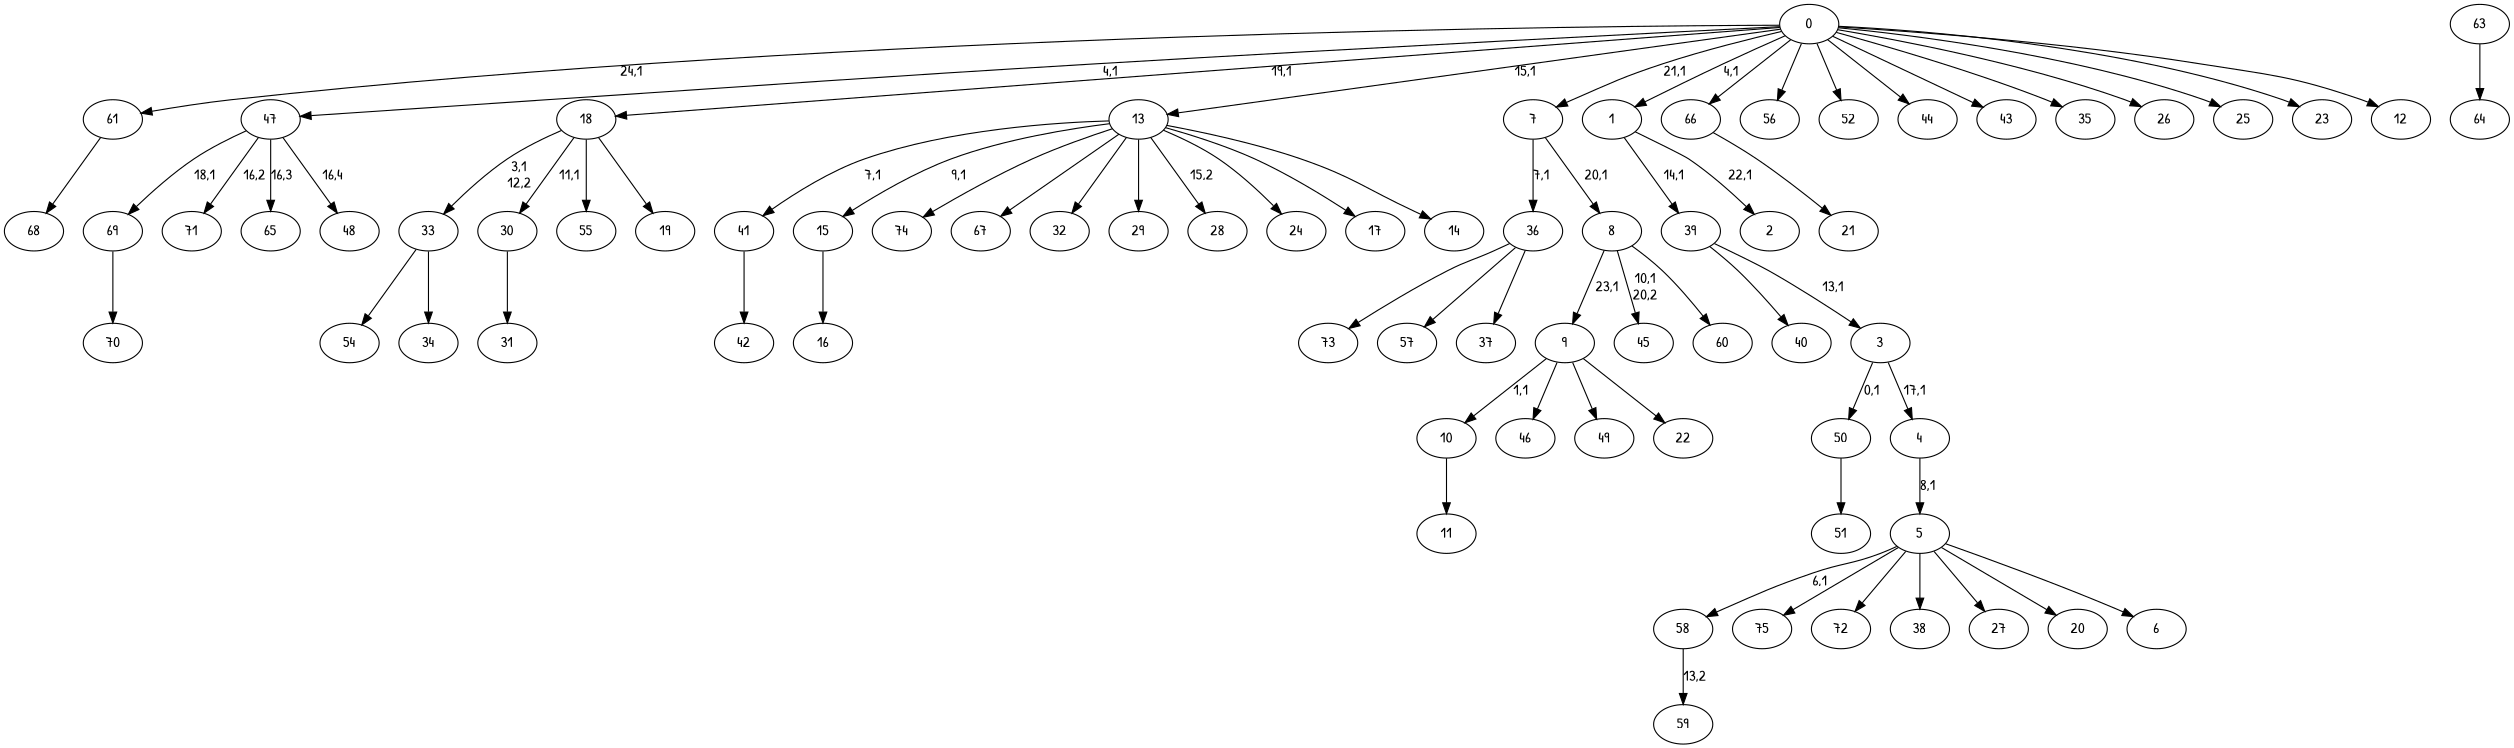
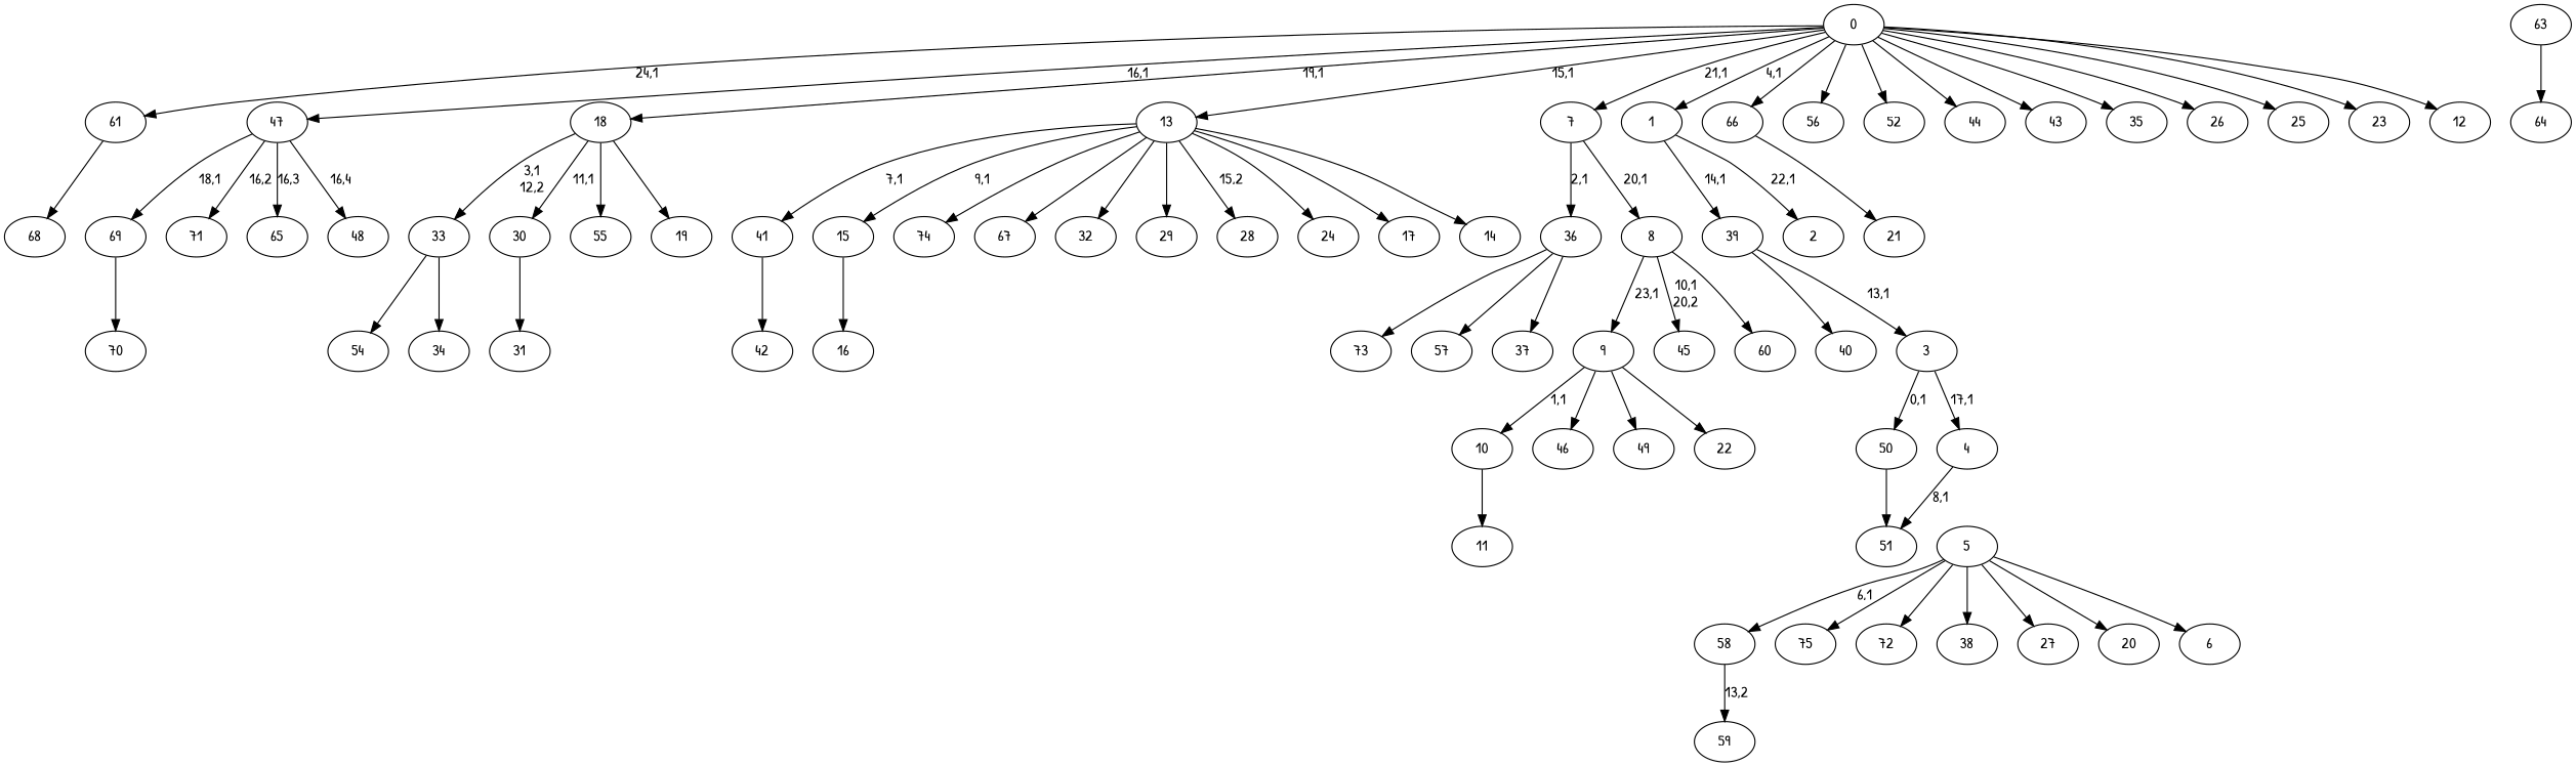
  digraph {
    fontname="Patrick Hand"
    node [fontname="Patrick Hand"]
    edge [fontname="Patrick Hand"]
    69
    70
    63
    64
    61
    68
    58
    59
    50
    51
    47
    71
    65
    48
    41
    42
    39
    40
    3
    36
    73
    57
    37
    33
    54
    34
    30
    31
    18
    55
    19
    15
    16
    13
    74
    67
    32
    29
    28
    24
    17
    14
    10
    11
    9
    46
    49
    22
    8
    45
    60
    7
    5
    75
    72
    38
    27
    20
    6
    4
    1
    2
    0
    66
    56
    52
    44
    43
    35
    26
    25
    23
    12
    21
    69 -> 70
    63 -> 64
    61 -> 68
    58 -> 59 [label="13,2"]
    50 -> 51
    47 -> 69 [label="18,1"]
    47 -> 71 [label="16,2"]
    47 -> 65 [label="16,3"]
    47 -> 48 [label="16,4"]
    41 -> 42
    39 -> 40
    39 -> 3 [label="13,1"]
    3 -> 50 [label="0,1"]
    3 -> 4 [label="17,1"]
    36 -> 73
    36 -> 57
    36 -> 37
    33 -> 54
    33 -> 34
    30 -> 31
    18 -> 33 [label="3,1\n12,2"]
    18 -> 30 [label="11,1"]
    18 -> 55
    18 -> 19
    15 -> 16
    13 -> 41 [label="7,1"]
    13 -> 15 [label="9,1"]
    13 -> 74
    13 -> 67
    13 -> 32
    13 -> 29
    13 -> 28 [label="15,2"]
    13 -> 24
    13 -> 17
    13 -> 14
    10 -> 11
    9 -> 10 [label="1,1"]
    9 -> 46
    9 -> 49
    9 -> 22
    8 -> 9 [label="23,1"]
    8 -> 45 [label="10,1\n20,2"]
    8 -> 60
-   7 -> 36 [label="7,1"]
+   7 -> 36 [label="2,1"]
    7 -> 8 [label="20,1"]
    5 -> 58 [label="6,1"]
    5 -> 75
    5 -> 72
    5 -> 38
    5 -> 27
    5 -> 20
    5 -> 6
-   4 -> 5 [label="8,1"]
+   4 -> 51 [label="8,1"]
    1 -> 39 [label="14,1"]
    1 -> 2 [label="22,1"]
    0 -> 61 [label="24,1"]
-   0 -> 47 [label="4,1"]
+   0 -> 47 [label="16,1"]
    0 -> 18 [label="19,1"]
    0 -> 13 [label="15,1"]
    0 -> 7 [label="21,1"]
    0 -> 1 [label="4,1"]
    0 -> 66
    0 -> 56
    0 -> 52
    0 -> 44
    0 -> 43
    0 -> 35
    0 -> 26
    0 -> 25
    0 -> 23
    0 -> 12
    66 -> 21
  }
